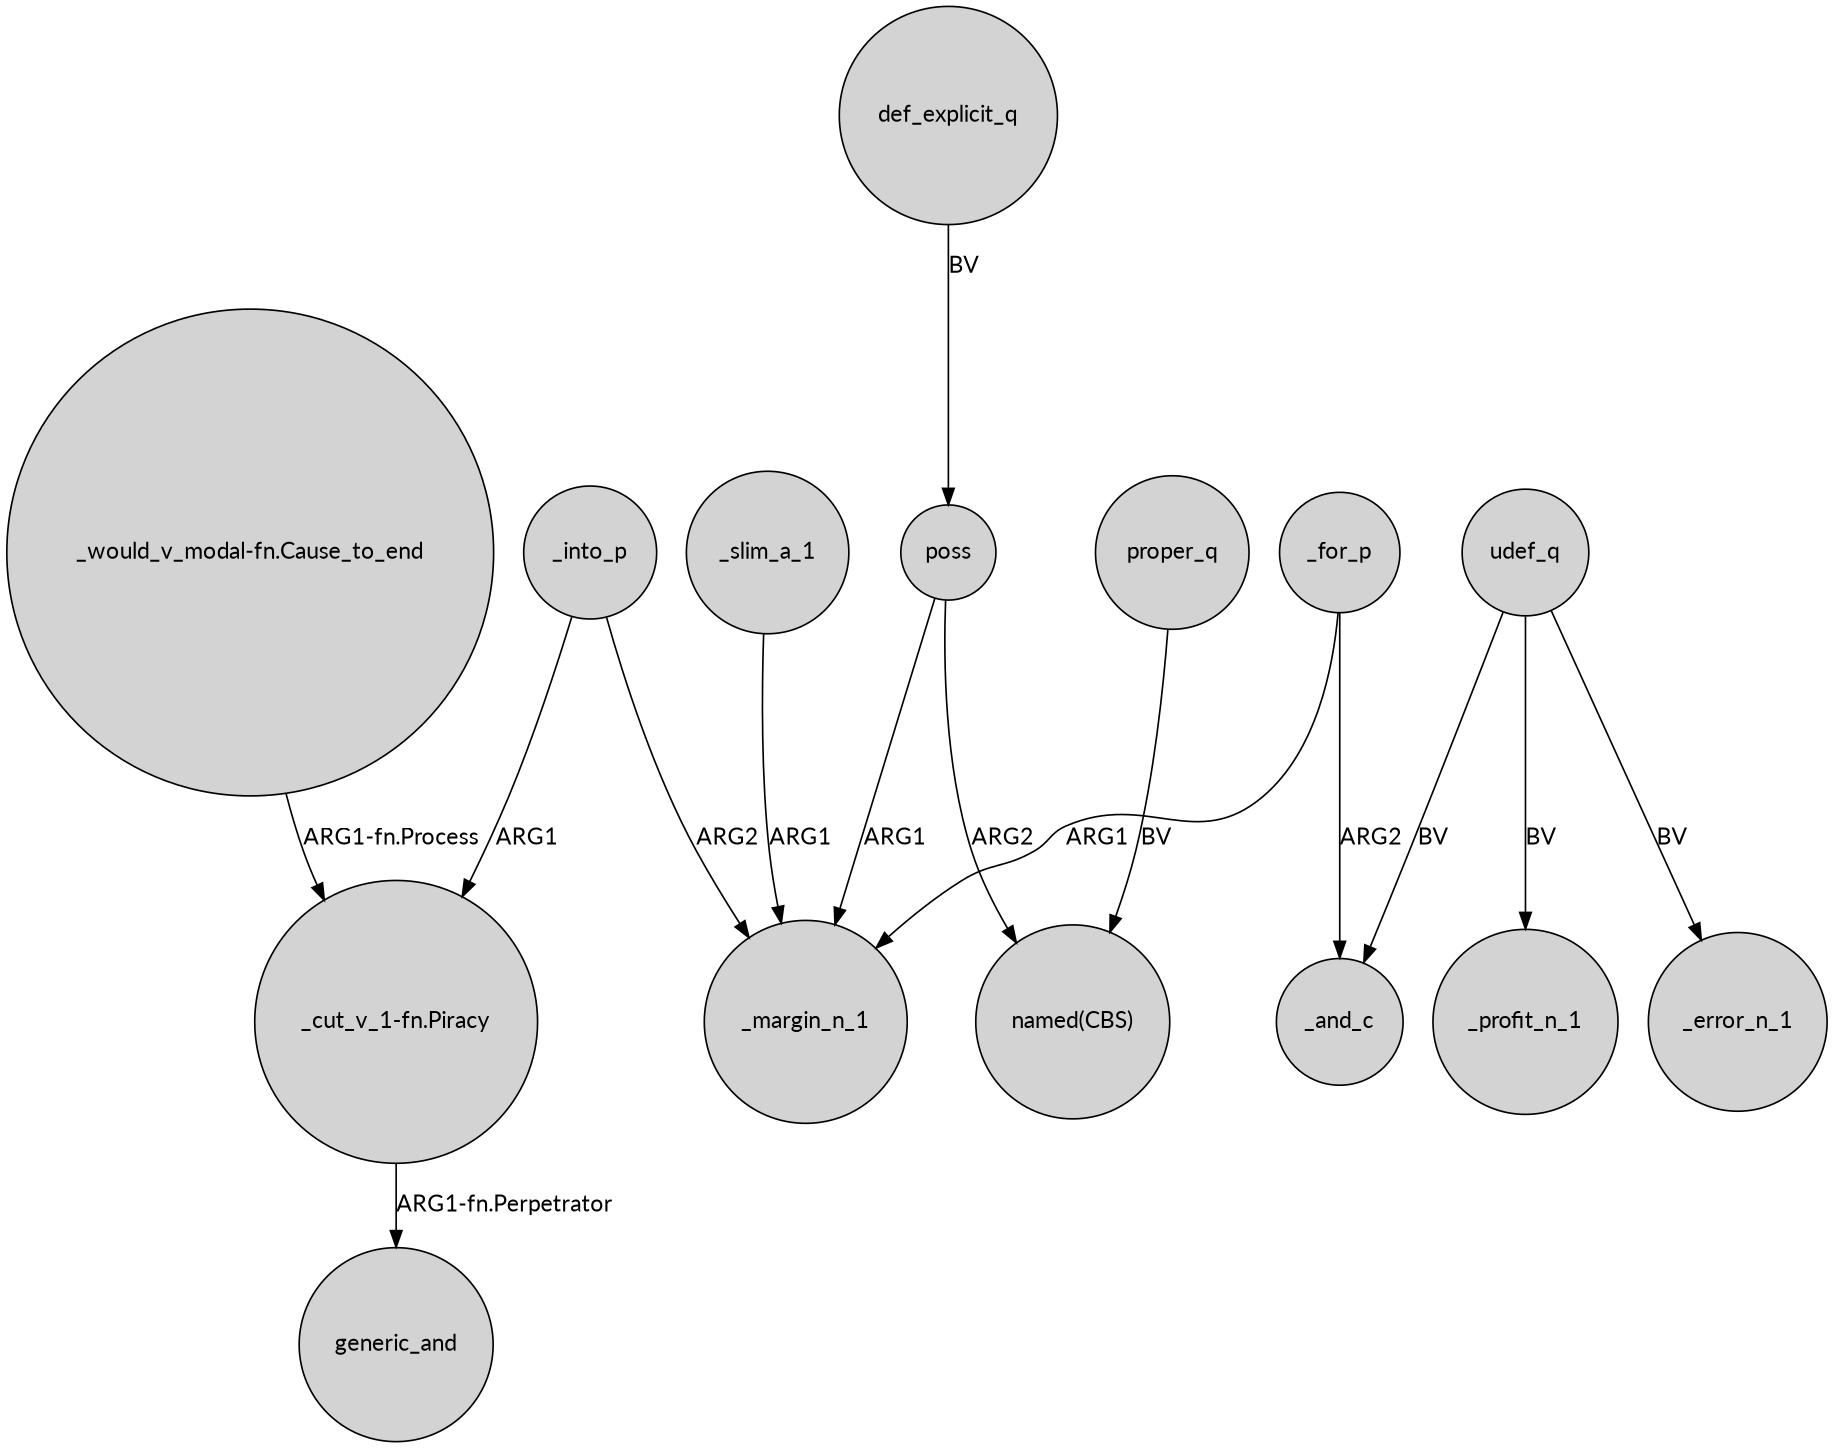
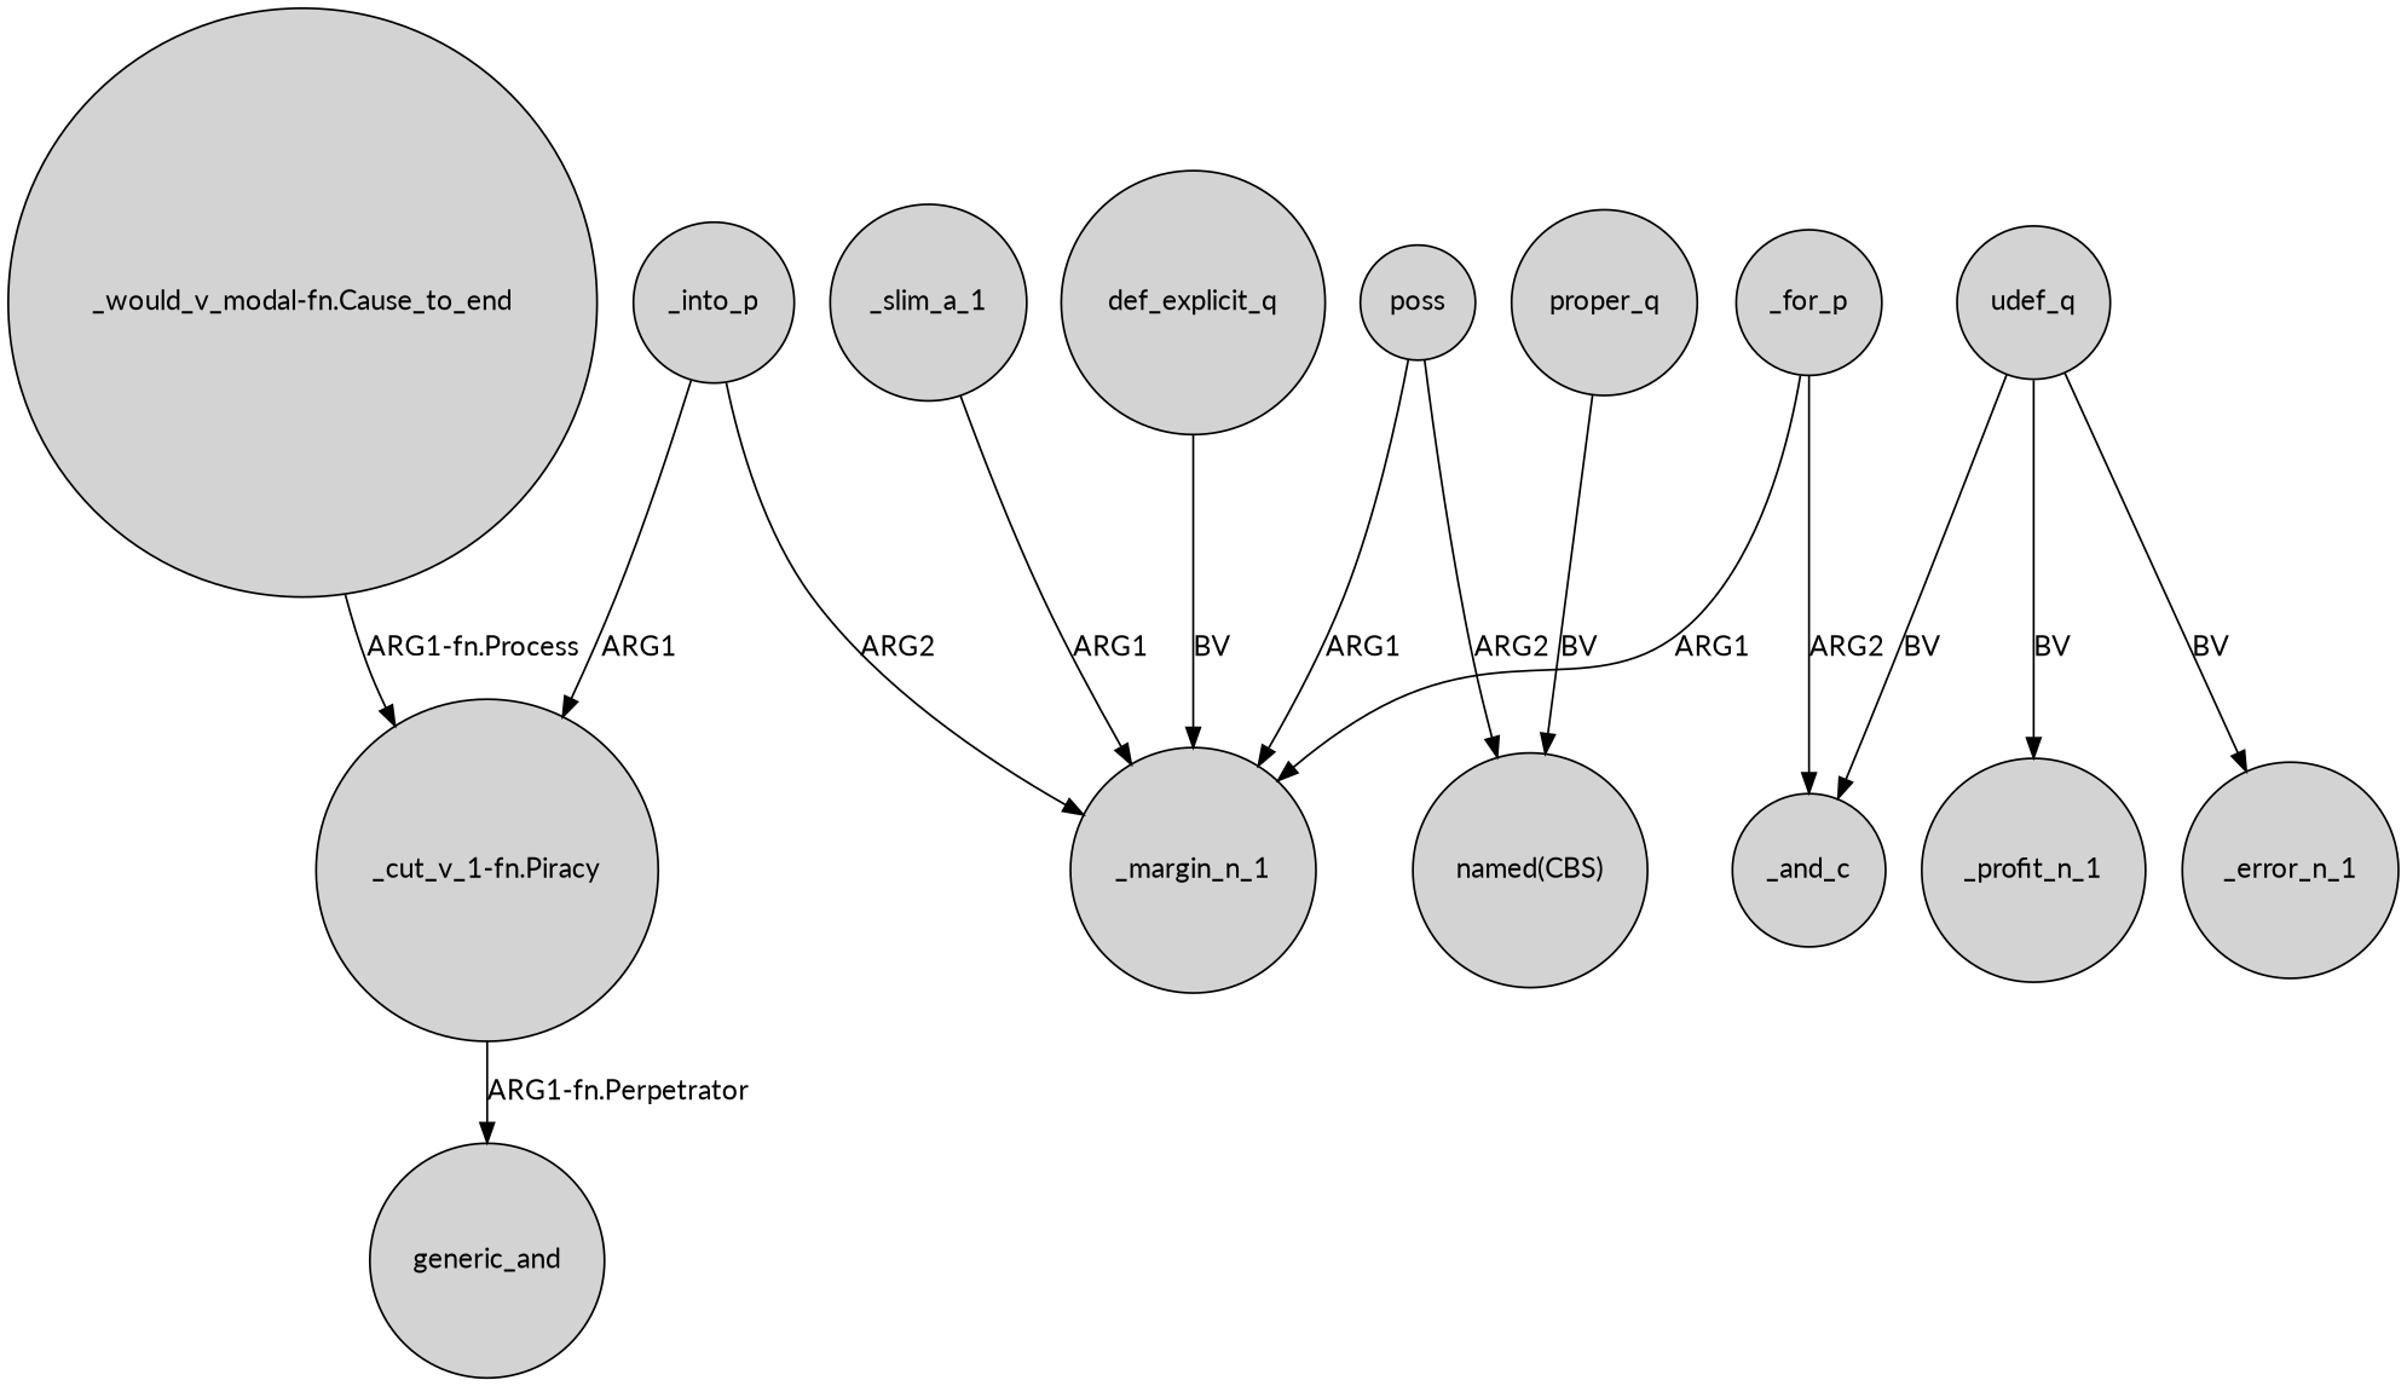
  digraph {
    fontname=Lato
    node [fontname=Lato shape=circle style=filled]
    edge [fontname=Lato]
    n1 [label=generic_and]
    "_cut_v_1-fn.Piracy"
    udef_q
    _profit_n_1
    _error_n_1
    _and_c
    proper_q
    "named(CBS)"
    _into_p
    _margin_n_1
    poss
    "_would_v_modal-fn.Cause_to_end"
    def_explicit_q
    _for_p
    _slim_a_1
    "_cut_v_1-fn.Piracy" -> n1 [label="ARG1-fn.Perpetrator"]
    udef_q -> _profit_n_1 [label=BV]
    udef_q -> _error_n_1 [label=BV]
    udef_q -> _and_c [label=BV]
    proper_q -> "named(CBS)" [label=BV]
    _into_p -> "_cut_v_1-fn.Piracy" [label=ARG1]
    _into_p -> _margin_n_1 [label=ARG2]
    poss -> "named(CBS)" [label=ARG2]
    poss -> _margin_n_1 [label=ARG1]
    "_would_v_modal-fn.Cause_to_end" -> "_cut_v_1-fn.Piracy" [label="ARG1-fn.Process"]
-   def_explicit_q -> poss [label=BV]
+   def_explicit_q -> _margin_n_1 [label=BV]
    _for_p -> _and_c [label=ARG2]
    _for_p -> _margin_n_1 [label=ARG1]
    _slim_a_1 -> _margin_n_1 [label=ARG1]
  }
